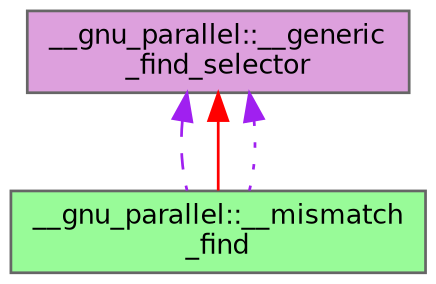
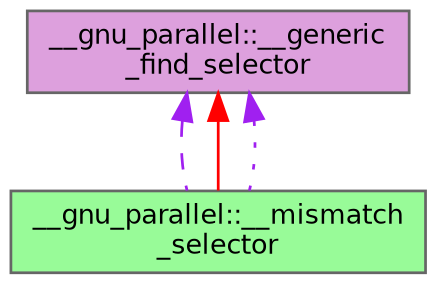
  digraph {
    node [color=gray40 fontname=Helvetica fontsize=10 shape=box style=filled]
    edge [color=purple dir=back fontname=Helvetica fontsize=10 labelfontname=Helvetica labelfontsize=10]
-   n1 [fillcolor=palegreen fontcolor=black height=0.2 label="__gnu_parallel::__mismatch\l_find" width=0.4]
+   n1 [fillcolor=palegreen fontcolor=black height=0.2 label="__gnu_parallel::__mismatch\l_selector" width=0.4]
    n2 [fillcolor=plum height=0.2 label="__gnu_parallel::__generic\l_find_selector" width=0.4]
    n2 -> n1 [style=dashed]
    n2 -> n1 [color=red style=solid]
    n2 -> n1 [style=dotted]
  }
